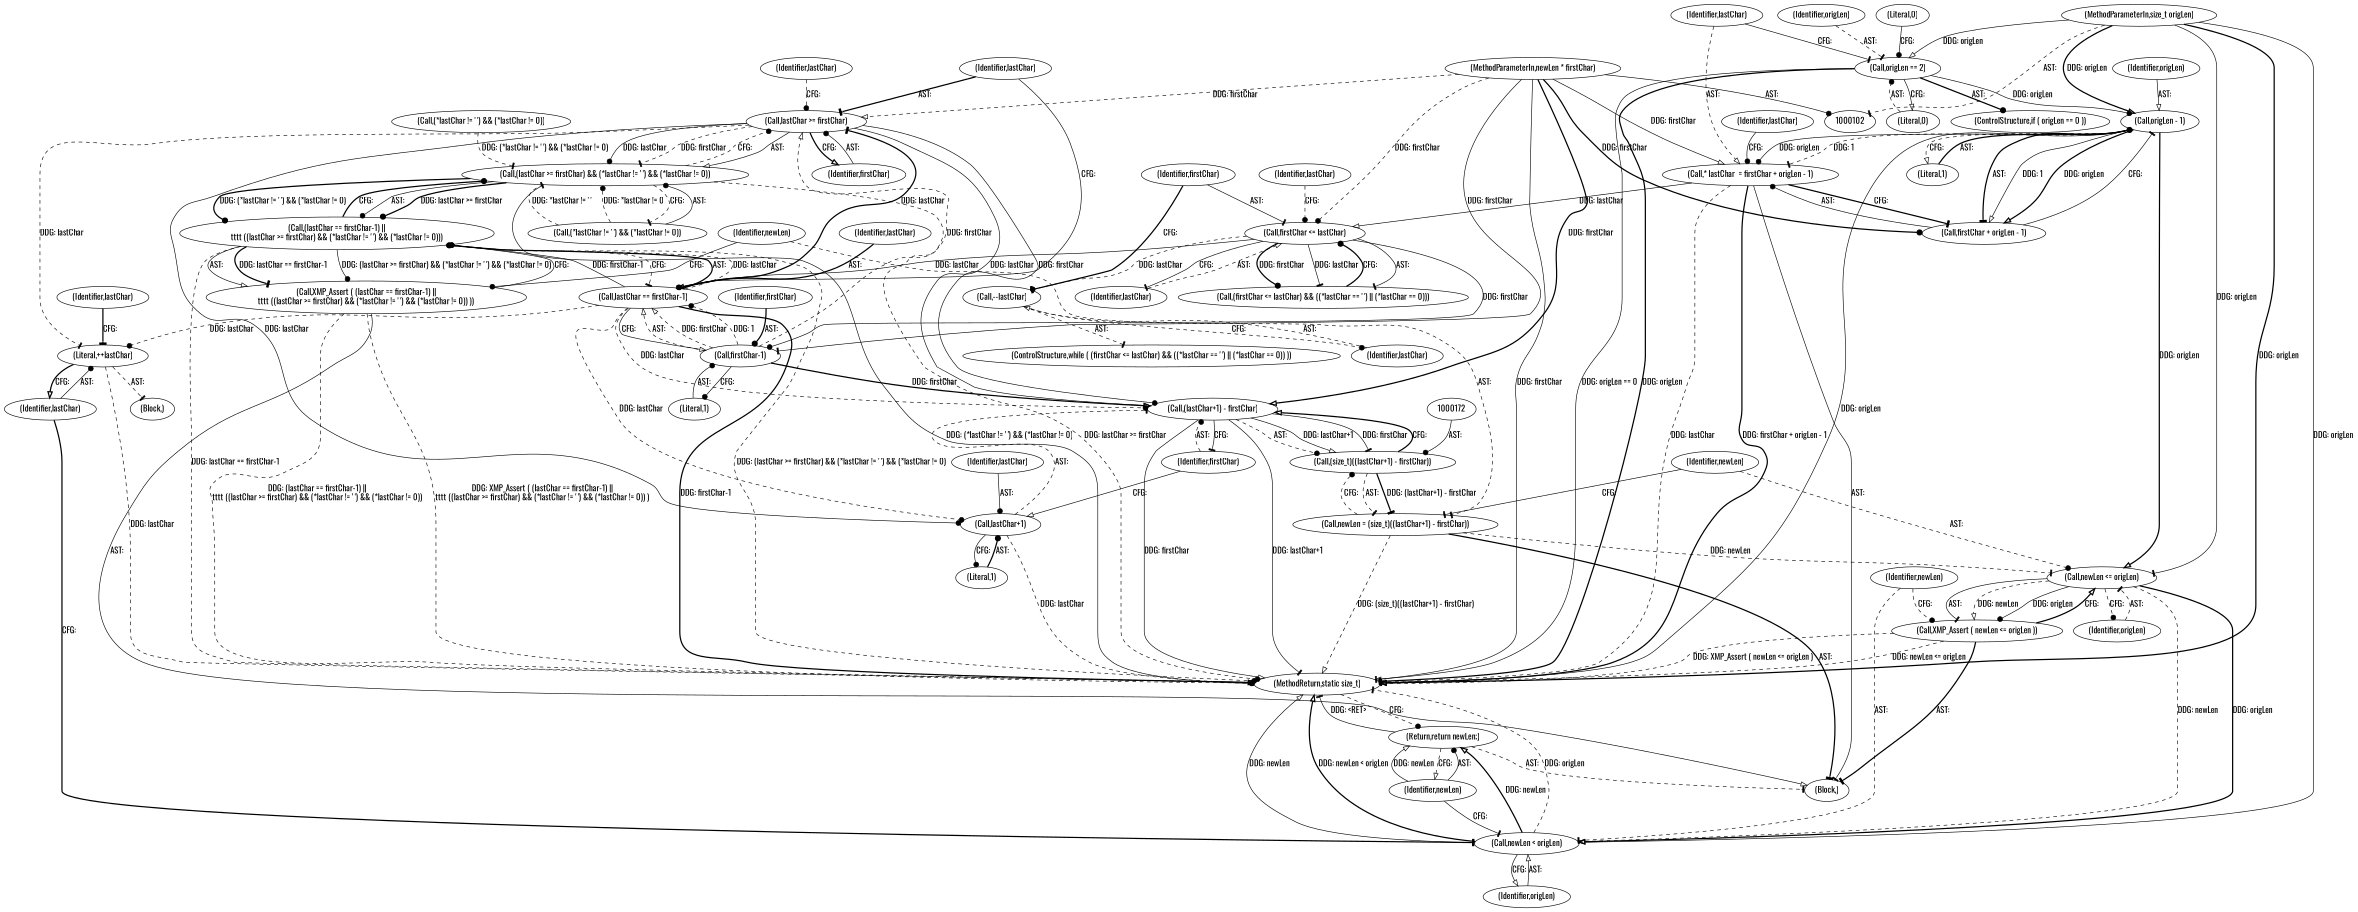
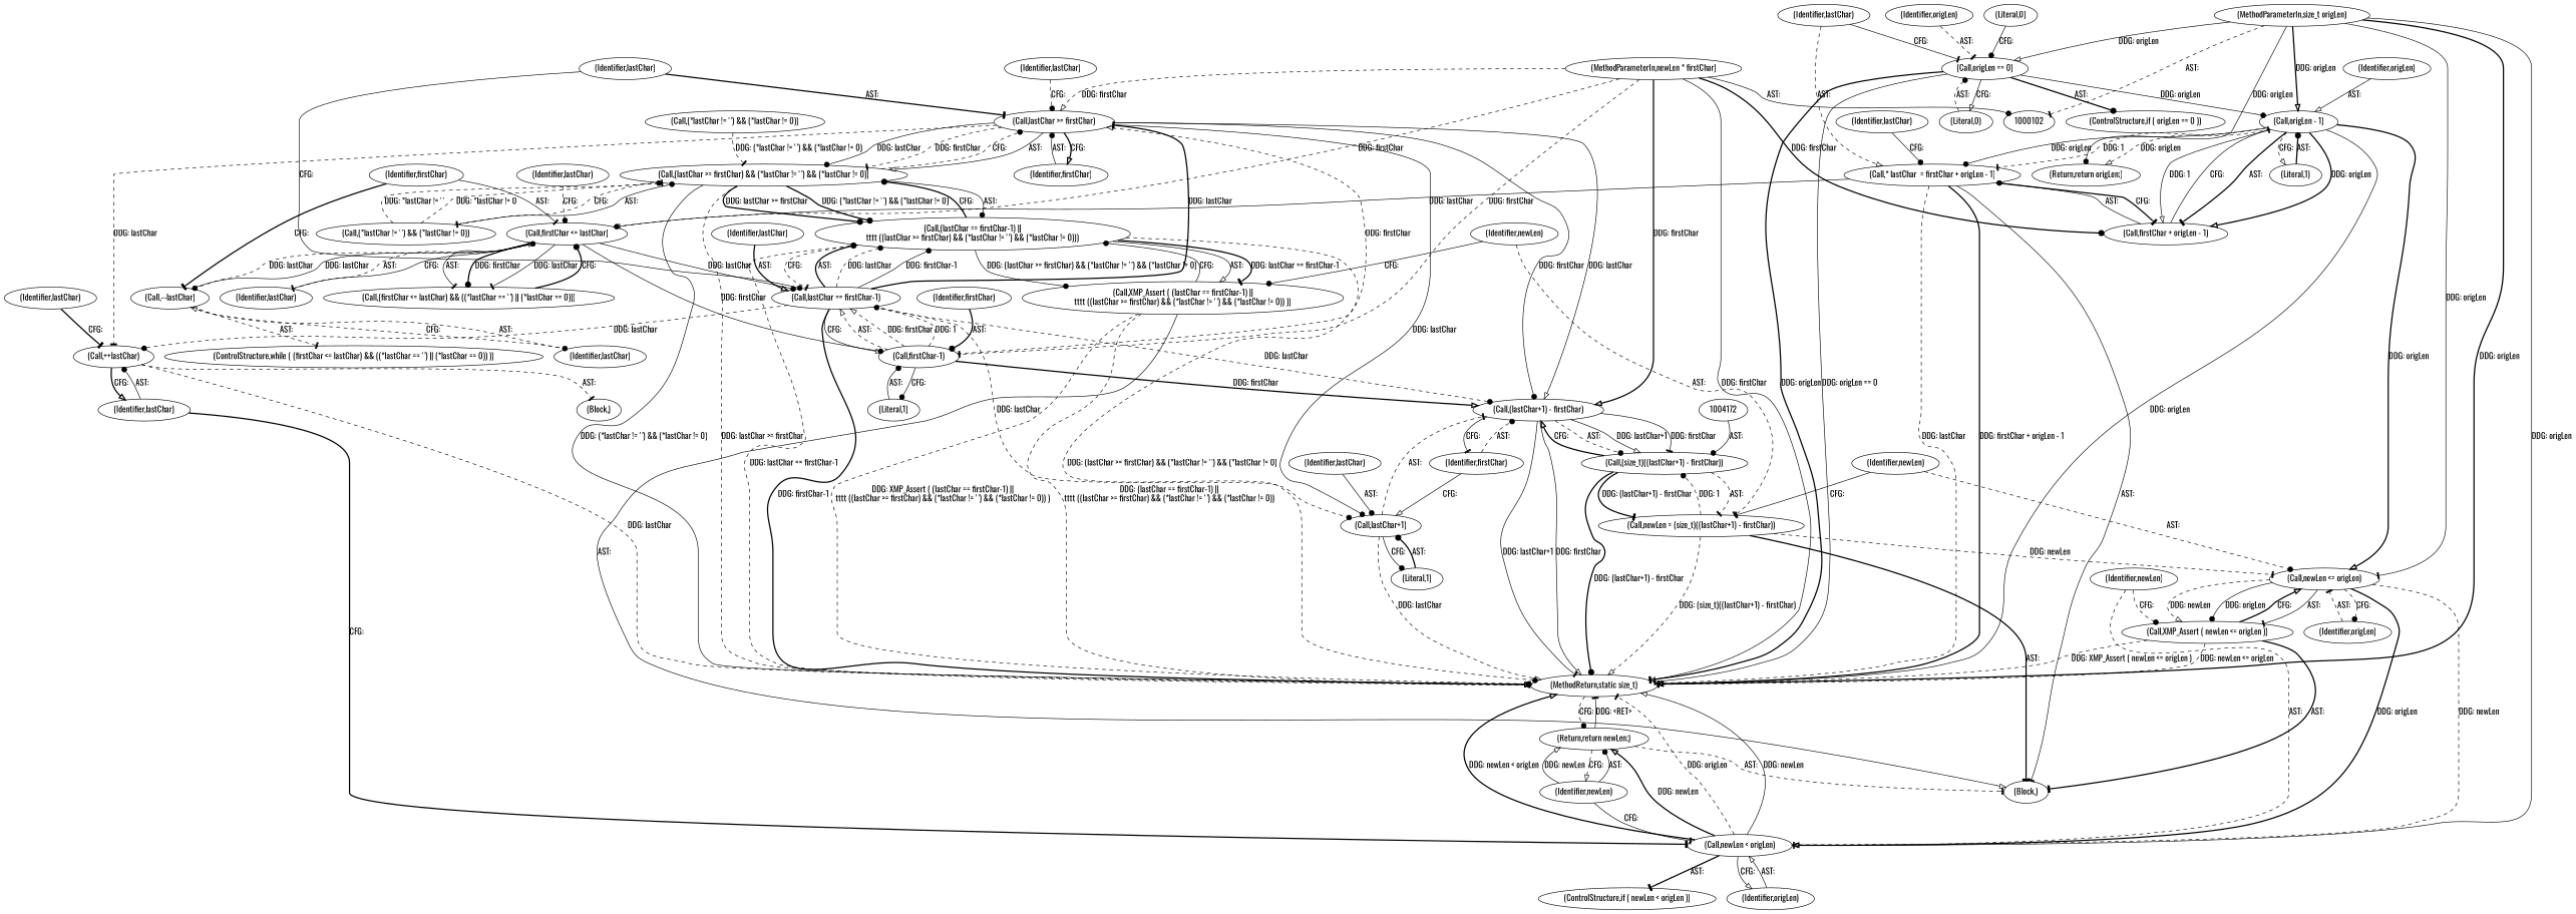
  digraph {
    fontname=Oswald
    node [fontname=Oswald]
    edge [arrowhead=dot fontname=Oswald style=solid]
    n1 [label="(Call,lastChar >= firstChar)"]
    n2 [label="(Call,(lastChar >= firstChar) && (*lastChar != ' ') && (*lastChar != 0))"]
    n3 [label="(Call,(lastChar+1) - firstChar)"]
    n4 [label="(Call,lastChar+1)"]
-   n5 [label="(Literal,++lastChar)"]
+   n5 [label="(Call,++lastChar)"]
    n6 [label="(Identifier,firstChar)"]
    n7 [label="(Call,(lastChar == firstChar-1) ||\n\t\t\t\t ((lastChar >= firstChar) && (*lastChar != ' ') && (*lastChar != 0)))"]
    n8 [label="(MethodReturn,static size_t)"]
    n9 [label="(Call,(*lastChar != ' ') && (*lastChar != 0))"]
    n10 [label="(Call,(size_t)((lastChar+1) - firstChar))"]
    n11 [label="(Identifier,firstChar)"]
    n12 [label="(Literal,1)"]
    n13 [label="(Identifier,lastChar)"]
    n14 [label="(Block,)"]
    n15 [label="(Call,lastChar == firstChar-1)"]
    n16 [label="(Call,firstChar-1)"]
    n17 [label="(Literal,1)"]
    n18 [label="(Call,XMP_Assert ( (lastChar == firstChar-1) ||\n\t\t\t\t ((lastChar >= firstChar) && (*lastChar != ' ') && (*lastChar != 0)) ))"]
    n19 [label="(Return,return newLen;)"]
    n20 [label="(Call,firstChar <= lastChar)"]
    n21 [label="(Call,--lastChar)"]
    n22 [label="(Identifier,lastChar)"]
    n23 [label="(Call,(firstChar <= lastChar) && ((*lastChar == ' ') || (*lastChar == 0)))"]
    n24 [label="(Identifier,lastChar)"]
    n25 [label="(ControlStructure,while ( (firstChar <= lastChar) && ((*lastChar == ' ') || (*lastChar == 0)) ))"]
    n26 [label="(MethodParameterIn,newLen * firstChar)"]
    n27 [label="(Call,* lastChar  = firstChar + origLen - 1)"]
    n28 [label="(Call,firstChar + origLen - 1)"]
    1000102
    n30 [label="(Block,)"]
    n31 [label="(Call,origLen - 1)"]
    n32 [label="(Call,newLen <= origLen)"]
    n33 [label="(Literal,1)"]
+   n34 [label="(Return,return origLen;)"]
    n35 [label="(Call,newLen < origLen)"]
    n36 [label="(Call,XMP_Assert ( newLen <= origLen ))"]
    n37 [label="(Identifier,origLen)"]
-   n38 [label="(Call,origLen == 2)"]
+   n38 [label="(Call,origLen == 0)"]
    n39 [label="(ControlStructure,if ( origLen == 0 ))"]
    n40 [label="(Literal,0)"]
    n41 [label="(MethodParameterIn,size_t origLen)"]
+   n42 [label="(ControlStructure,if ( newLen < origLen ))"]
    n43 [label="(Identifier,origLen)"]
    n44 [label="(Call,newLen = (size_t)((lastChar+1) - firstChar))"]
    n45 [label="(Identifier,newLen)"]
    n46 [label="(Identifier,origLen)"]
    n47 [label="(Identifier,newLen)"]
    n48 [label="(Identifier,lastChar)"]
    n49 [label="(Identifier,firstChar)"]
    n50 [label="(Identifier,newLen)"]
    n51 [label="(Identifier,lastChar)"]
    n52 [label="(Identifier,lastChar)"]
    n53 [label="(Identifier,lastChar)"]
    n54 [label="(Identifier,lastChar)"]
    n55 [label="(Identifier,lastChar)"]
    n56 [label="(Identifier,lastChar)"]
    n57 [label="(Identifier,newLen)"]
    n58 [label="(Identifier,origLen)"]
    n59 [label="(Identifier,lastChar)"]
    n60 [label="(Call,(*lastChar != ' ') && (*lastChar != 0))"]
    n61 [label="(Literal,0)"]
    n62 [label="(Identifier,firstChar)"]
-   1000172
+   1000172 [label=1004172]
    n1 -> n2 [arrowhead=onormal label="AST: "]
    n1 -> n2 [label="DDG: lastChar"]
    n1 -> n2 [arrowhead=tee label="DDG: firstChar" style=dashed]
    n1 -> n3 [arrowhead=onormal label="DDG: lastChar"]
    n1 -> n3 [label="DDG: firstChar"]
    n1 -> n4 [label="DDG: lastChar"]
    n1 -> n5 [arrowhead=tee label="DDG: lastChar" style=dashed]
    n1 -> n6 [arrowhead=onormal label="CFG: " style=bold]
    n2 -> n1 [label="CFG: " style=dashed]
    n2 -> n7 [label="AST: "]
    n2 -> n7 [label="DDG: lastChar >= firstChar" style=bold]
    n2 -> n7 [label="DDG: (*lastChar != ' ') && (*lastChar != 0)" style=bold]
    n2 -> n8 [label="DDG: (*lastChar != ' ') && (*lastChar != 0)"]
    n2 -> n8 [label="DDG: lastChar >= firstChar" style=dashed]
    n2 -> n9 [arrowhead=tee label="CFG: " style=dashed]
    n3 -> n8 [arrowhead=onormal label="DDG: firstChar"]
    n3 -> n8 [arrowhead=tee label="DDG: lastChar+1"]
    n3 -> n10 [label="AST: " style=dashed]
    n3 -> n10 [arrowhead=onormal label="DDG: lastChar+1"]
    n3 -> n10 [arrowhead=tee label="DDG: firstChar"]
    n3 -> n11 [arrowhead=tee label="CFG: "]
    n4 -> n3 [arrowhead=tee label="AST: " style=dashed]
    n4 -> n8 [arrowhead=onormal label="DDG: lastChar" style=dashed]
    n4 -> n12 [label="CFG: "]
    n5 -> n8 [arrowhead=onormal label="DDG: lastChar" style=dashed]
    n5 -> n13 [arrowhead=onormal label="CFG: " style=bold]
    n5 -> n14 [arrowhead=tee label="AST: " style=dashed]
    n6 -> n1 [label="AST: "]
    n7 -> n2 [label="CFG: " style=bold]
    n7 -> n8 [label="DDG: (lastChar >= firstChar) && (*lastChar != ' ') && (*lastChar != 0)" style=dashed]
    n7 -> n8 [arrowhead=tee label="DDG: lastChar == firstChar-1" style=dashed]
    n7 -> n15 [arrowhead=tee label="CFG: " style=dashed]
    n7 -> n18 [arrowhead=onormal label="AST: "]
    n7 -> n18 [arrowhead=tee label="DDG: lastChar == firstChar-1" style=bold]
    n7 -> n18 [label="DDG: (lastChar >= firstChar) && (*lastChar != ' ') && (*lastChar != 0)"]
    n8 -> n19 [label="CFG: " style=dashed]
    n9 -> n2 [label="AST: "]
    n9 -> n2 [arrowhead=tee label="DDG: *lastChar != ' '" style=dashed]
    n9 -> n2 [label="DDG: *lastChar != 0" style=dashed]
    n10 -> n3 [arrowhead=onormal label="CFG: " style=bold]
+   n10 -> n8 [label="DDG: (lastChar+1) - firstChar" style=bold]
    n10 -> n44 [arrowhead=tee label="AST: " style=dashed]
    n10 -> n44 [arrowhead=tee label="DDG: (lastChar+1) - firstChar" style=bold]
    n11 -> n3 [label="AST: " style=dashed]
    n11 -> n4 [arrowhead=onormal label="CFG: "]
    n12 -> n4 [label="AST: " style=bold]
    n13 -> n5 [label="AST: "]
    n13 -> n35 [arrowhead=tee label="CFG: " style=bold]
    n15 -> n1 [arrowhead=tee label="DDG: lastChar" style=bold]
    n15 -> n3 [label="DDG: lastChar" style=dashed]
    n15 -> n4 [label="DDG: lastChar" style=dashed]
    n15 -> n5 [label="DDG: lastChar" style=dashed]
    n15 -> n7 [label="AST: " style=bold]
    n15 -> n7 [label="DDG: lastChar" style=dashed]
    n15 -> n7 [label="DDG: firstChar-1"]
    n15 -> n8 [arrowhead=onormal label="DDG: firstChar-1" style=bold]
    n15 -> n16 [arrowhead=onormal label="CFG: "]
    n16 -> n1 [arrowhead=onormal label="DDG: firstChar" style=dashed]
    n16 -> n3 [arrowhead=onormal label="DDG: firstChar" style=bold]
    n16 -> n15 [arrowhead=onormal label="AST: " style=dashed]
    n16 -> n15 [arrowhead=onormal label="DDG: firstChar" style=dashed]
    n16 -> n15 [label="DDG: 1" style=dashed]
    n16 -> n17 [label="CFG: "]
    n17 -> n16 [label="AST: "]
    n18 -> n7 [label="CFG: "]
    n18 -> n8 [arrowhead=onormal label="DDG: (lastChar == firstChar-1) ||\n\t\t\t\t ((lastChar >= firstChar) && (*lastChar != ' ') && (*lastChar != 0))" style=dashed]
    n18 -> n8 [label="DDG: XMP_Assert ( (lastChar == firstChar-1) ||\n\t\t\t\t ((lastChar >= firstChar) && (*lastChar != ' ') && (*lastChar != 0)) )" style=dashed]
    n18 -> n30 [arrowhead=onormal label="AST: "]
    n19 -> n8 [arrowhead=tee label="DDG: <RET>"]
    n19 -> n30 [arrowhead=tee label="AST: " style=dashed]
    n19 -> n45 [arrowhead=onormal label="CFG: " style=dashed]
    n20 -> n15 [label="DDG: lastChar"]
    n20 -> n16 [label="DDG: firstChar"]
    n20 -> n21 [label="DDG: lastChar" style=dashed]
    n20 -> n22 [arrowhead=tee label="CFG: "]
    n20 -> n23 [arrowhead=tee label="AST: "]
    n20 -> n23 [label="DDG: firstChar" style=bold]
    n20 -> n23 [arrowhead=tee label="DDG: lastChar"]
+   n21 -> n20 [label="DDG: lastChar"]
    n21 -> n24 [label="CFG: " style=dashed]
    n21 -> n25 [arrowhead=tee label="AST: " style=dashed]
    n22 -> n20 [arrowhead=onormal label="AST: " style=dashed]
    n23 -> n20 [label="CFG: " style=bold]
    n24 -> n21 [arrowhead=onormal label="AST: " style=dashed]
    n26 -> n1 [arrowhead=onormal label="DDG: firstChar" style=dashed]
    n26 -> n3 [arrowhead=onormal label="DDG: firstChar" style=bold]
    n26 -> n8 [arrowhead=onormal label="DDG: firstChar"]
-   n26 -> n16 [arrowhead=tee label="DDG: firstChar"]
+   n26 -> n16 [arrowhead=tee label="DDG: firstChar" style=dashed]
    n26 -> n20 [label="DDG: firstChar" style=dashed]
-   n26 -> n27 [arrowhead=onormal label="DDG: firstChar"]
    n26 -> n28 [label="DDG: firstChar" style=bold]
    n26 -> 1000102 [label="AST: "]
    n27 -> n8 [arrowhead=onormal label="DDG: lastChar" style=dashed]
    n27 -> n8 [arrowhead=onormal label="DDG: firstChar + origLen - 1" style=bold]
    n27 -> n20 [arrowhead=onormal label="DDG: lastChar"]
    n27 -> n28 [arrowhead=tee label="CFG: " style=bold]
    n27 -> n30 [arrowhead=tee label="AST: "]
    n28 -> n27 [label="AST: "]
    n28 -> n31 [arrowhead=tee label="CFG: "]
    n31 -> n8 [arrowhead=tee label="DDG: origLen"]
    n31 -> n27 [label="DDG: origLen"]
    n31 -> n27 [arrowhead=tee label="DDG: 1" style=dashed]
    n31 -> n28 [arrowhead=tee label="AST: " style=bold]
    n31 -> n28 [arrowhead=onormal label="DDG: origLen" style=bold]
    n31 -> n28 [arrowhead=onormal label="DDG: 1"]
    n31 -> n32 [arrowhead=onormal label="DDG: origLen" style=bold]
    n31 -> n33 [arrowhead=onormal label="CFG: " style=dashed]
+   n31 -> n34 [arrowhead=onormal label="DDG: origLen" style=dashed]
    n32 -> n35 [arrowhead=onormal label="DDG: newLen" style=dashed]
    n32 -> n35 [arrowhead=onormal label="DDG: origLen" style=bold]
    n32 -> n36 [arrowhead=tee label="AST: "]
    n32 -> n36 [arrowhead=onormal label="DDG: newLen" style=dashed]
    n32 -> n36 [label="DDG: origLen"]
    n32 -> n37 [label="CFG: " style=dashed]
    n33 -> n31 [label="AST: " style=bold]
    n35 -> n8 [arrowhead=tee label="DDG: origLen" style=dashed]
    n35 -> n8 [arrowhead=onormal label="DDG: newLen"]
    n35 -> n8 [arrowhead=onormal label="DDG: newLen < origLen" style=bold]
    n35 -> n19 [arrowhead=onormal label="DDG: newLen" style=bold]
+   n35 -> n42 [arrowhead=tee label="AST: " style=bold]
    n35 -> n43 [arrowhead=onormal label="CFG: "]
    n36 -> n8 [arrowhead=onormal label="DDG: XMP_Assert ( newLen <= origLen )" style=dashed]
    n36 -> n8 [arrowhead=tee label="DDG: newLen <= origLen" style=dashed]
    n36 -> n30 [arrowhead=tee label="AST: " style=bold]
    n36 -> n32 [arrowhead=onormal label="CFG: " style=bold]
    n37 -> n32 [arrowhead=tee label="AST: " style=dashed]
    n38 -> n8 [arrowhead=tee label="DDG: origLen" style=bold]
    n38 -> n8 [arrowhead=tee label="DDG: origLen == 0"]
    n38 -> n31 [label="DDG: origLen"]
    n38 -> n39 [label="AST: " style=bold]
    n38 -> n40 [arrowhead=onormal label="CFG: "]
    n40 -> n38 [label="AST: " style=dashed]
    n41 -> n8 [arrowhead=onormal label="DDG: origLen" style=bold]
    n41 -> 1000102 [arrowhead=tee label="AST: " style=dashed]
    n41 -> n31 [arrowhead=onormal label="DDG: origLen" style=bold]
    n41 -> n32 [arrowhead=tee label="DDG: origLen"]
+   n41 -> n34 [label="DDG: origLen"]
    n41 -> n35 [arrowhead=onormal label="DDG: origLen"]
    n41 -> n38 [arrowhead=onormal label="DDG: origLen"]
    n43 -> n35 [arrowhead=onormal label="AST: "]
    n44 -> n8 [arrowhead=onormal label="DDG: (size_t)((lastChar+1) - firstChar)" style=dashed]
-   n44 -> n10 [label="CFG: " style=dashed]
+   n44 -> n10 [label="DDG: 1" style=dashed]
    n44 -> n30 [arrowhead=tee label="AST: " style=bold]
    n44 -> n32 [arrowhead=tee label="DDG: newLen" style=dashed]
    n45 -> n19 [label="AST: "]
    n45 -> n19 [arrowhead=onormal label="DDG: newLen"]
    n45 -> n35 [arrowhead=tee label="CFG: "]
    n46 -> n31 [arrowhead=onormal label="AST: "]
    n47 -> n18 [label="CFG: "]
    n47 -> n44 [arrowhead=tee label="AST: " style=dashed]
    n48 -> n5 [arrowhead=tee label="CFG: " style=bold]
    n49 -> n16 [label="AST: " style=bold]
    n50 -> n32 [label="AST: " style=dashed]
    n50 -> n44 [arrowhead=tee label="CFG: "]
    n51 -> n4 [label="AST: "]
    n52 -> n1 [arrowhead=tee label="AST: " style=bold]
    n52 -> n15 [label="CFG: "]
    n53 -> n27 [arrowhead=onormal label="AST: " style=dashed]
    n53 -> n38 [arrowhead=tee label="CFG: "]
    n54 -> n15 [arrowhead=onormal label="AST: " style=bold]
    n55 -> n27 [label="CFG: "]
    n56 -> n1 [label="CFG: " style=dashed]
    n57 -> n35 [arrowhead=tee label="AST: " style=dashed]
    n57 -> n36 [label="CFG: " style=dashed]
    n58 -> n38 [arrowhead=tee label="AST: " style=dashed]
    n59 -> n20 [label="CFG: " style=dashed]
    n60 -> n2 [arrowhead=tee label="DDG: (*lastChar != ' ') && (*lastChar != 0)" style=dashed]
    n61 -> n38 [label="CFG: "]
    n62 -> n20 [arrowhead=tee label="AST: "]
    n62 -> n21 [arrowhead=tee label="CFG: " style=bold]
    1000172 -> n10 [label="AST: "]
  }
